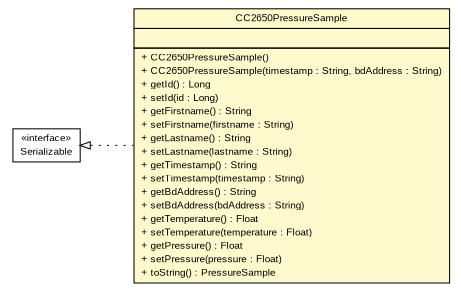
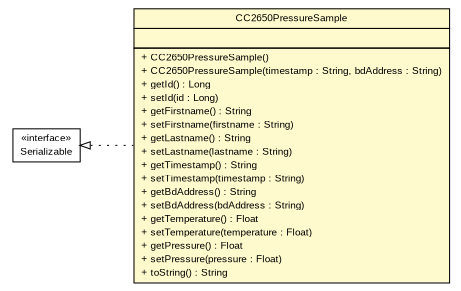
  digraph {
    nodesep=0.25
    ranksep=0.5
    rankdir=LR
    node [fontcolor=black fontname=arial fontsize=10.0 shape=plaintext]
-   n1 [label=<<table title="de.fhg.fit.biomos.sensorplatform.sample.CC2650PressureSample" border="0" cellborder="1" cellspacing="0" cellpadding="2" port="p" bgcolor="lemonChiffon" href="./CC2650PressureSample.html"> 		<tr><td><table border="0" cellspacing="0" cellpadding="1"> <tr><td align="center" balign="center"> CC2650PressureSample </td></tr> 		</table></td></tr> 		<tr><td><table border="0" cellspacing="0" cellpadding="1"> <tr><td align="left" balign="left">  </td></tr> 		</table></td></tr> 		<tr><td><table border="0" cellspacing="0" cellpadding="1"> <tr><td align="left" balign="left"> + CC2650PressureSample() </td></tr> <tr><td align="left" balign="left"> + CC2650PressureSample(timestamp : String, bdAddress : String) </td></tr> <tr><td align="left" balign="left"> + getId() : Long </td></tr> <tr><td align="left" balign="left"> + setId(id : Long) </td></tr> <tr><td align="left" balign="left"> + getFirstname() : String </td></tr> <tr><td align="left" balign="left"> + setFirstname(firstname : String) </td></tr> <tr><td align="left" balign="left"> + getLastname() : String </td></tr> <tr><td align="left" balign="left"> + setLastname(lastname : String) </td></tr> <tr><td align="left" balign="left"> + getTimestamp() : String </td></tr> <tr><td align="left" balign="left"> + setTimestamp(timestamp : String) </td></tr> <tr><td align="left" balign="left"> + getBdAddress() : String </td></tr> <tr><td align="left" balign="left"> + setBdAddress(bdAddress : String) </td></tr> <tr><td align="left" balign="left"> + getTemperature() : Float </td></tr> <tr><td align="left" balign="left"> + setTemperature(temperature : Float) </td></tr> <tr><td align="left" balign="left"> + getPressure() : Float </td></tr> <tr><td align="left" balign="left"> + setPressure(pressure : Float) </td></tr> <tr><td align="left" balign="left"> + toString() : PressureSample </td></tr> 		</table></td></tr> 		</table>>]
+   n1 [label=<<table title="de.fhg.fit.biomos.sensorplatform.sample.CC2650PressureSample" border="0" cellborder="1" cellspacing="0" cellpadding="2" port="p" bgcolor="lemonChiffon" href="./CC2650PressureSample.html"> 		<tr><td><table border="0" cellspacing="0" cellpadding="1"> <tr><td align="center" balign="center"> CC2650PressureSample </td></tr> 		</table></td></tr> 		<tr><td><table border="0" cellspacing="0" cellpadding="1"> <tr><td align="left" balign="left">  </td></tr> 		</table></td></tr> 		<tr><td><table border="0" cellspacing="0" cellpadding="1"> <tr><td align="left" balign="left"> + CC2650PressureSample() </td></tr> <tr><td align="left" balign="left"> + CC2650PressureSample(timestamp : String, bdAddress : String) </td></tr> <tr><td align="left" balign="left"> + getId() : Long </td></tr> <tr><td align="left" balign="left"> + setId(id : Long) </td></tr> <tr><td align="left" balign="left"> + getFirstname() : String </td></tr> <tr><td align="left" balign="left"> + setFirstname(firstname : String) </td></tr> <tr><td align="left" balign="left"> + getLastname() : String </td></tr> <tr><td align="left" balign="left"> + setLastname(lastname : String) </td></tr> <tr><td align="left" balign="left"> + getTimestamp() : String </td></tr> <tr><td align="left" balign="left"> + setTimestamp(timestamp : String) </td></tr> <tr><td align="left" balign="left"> + getBdAddress() : String </td></tr> <tr><td align="left" balign="left"> + setBdAddress(bdAddress : String) </td></tr> <tr><td align="left" balign="left"> + getTemperature() : Float </td></tr> <tr><td align="left" balign="left"> + setTemperature(temperature : Float) </td></tr> <tr><td align="left" balign="left"> + getPressure() : Float </td></tr> <tr><td align="left" balign="left"> + setPressure(pressure : Float) </td></tr> <tr><td align="left" balign="left"> + toString() : String </td></tr> 		</table></td></tr> 		</table>>]
    n2 [label=<<table title="java.io.Serializable" border="0" cellborder="1" cellspacing="0" cellpadding="2" port="p" href="http://java.sun.com/j2se/1.4.2/docs/api/java/io/Serializable.html"> 		<tr><td><table border="0" cellspacing="0" cellpadding="1"> <tr><td align="center" balign="center"> &#171;interface&#187; </td></tr> <tr><td align="center" balign="center"> Serializable </td></tr> 		</table></td></tr> 		</table>>]
    n2 -> n1 [arrowtail=empty dir=back fontname=arial fontsize=10 headport=p labelfontname=arial labelfontsize=10 style=dotted tailport=p]
  }
